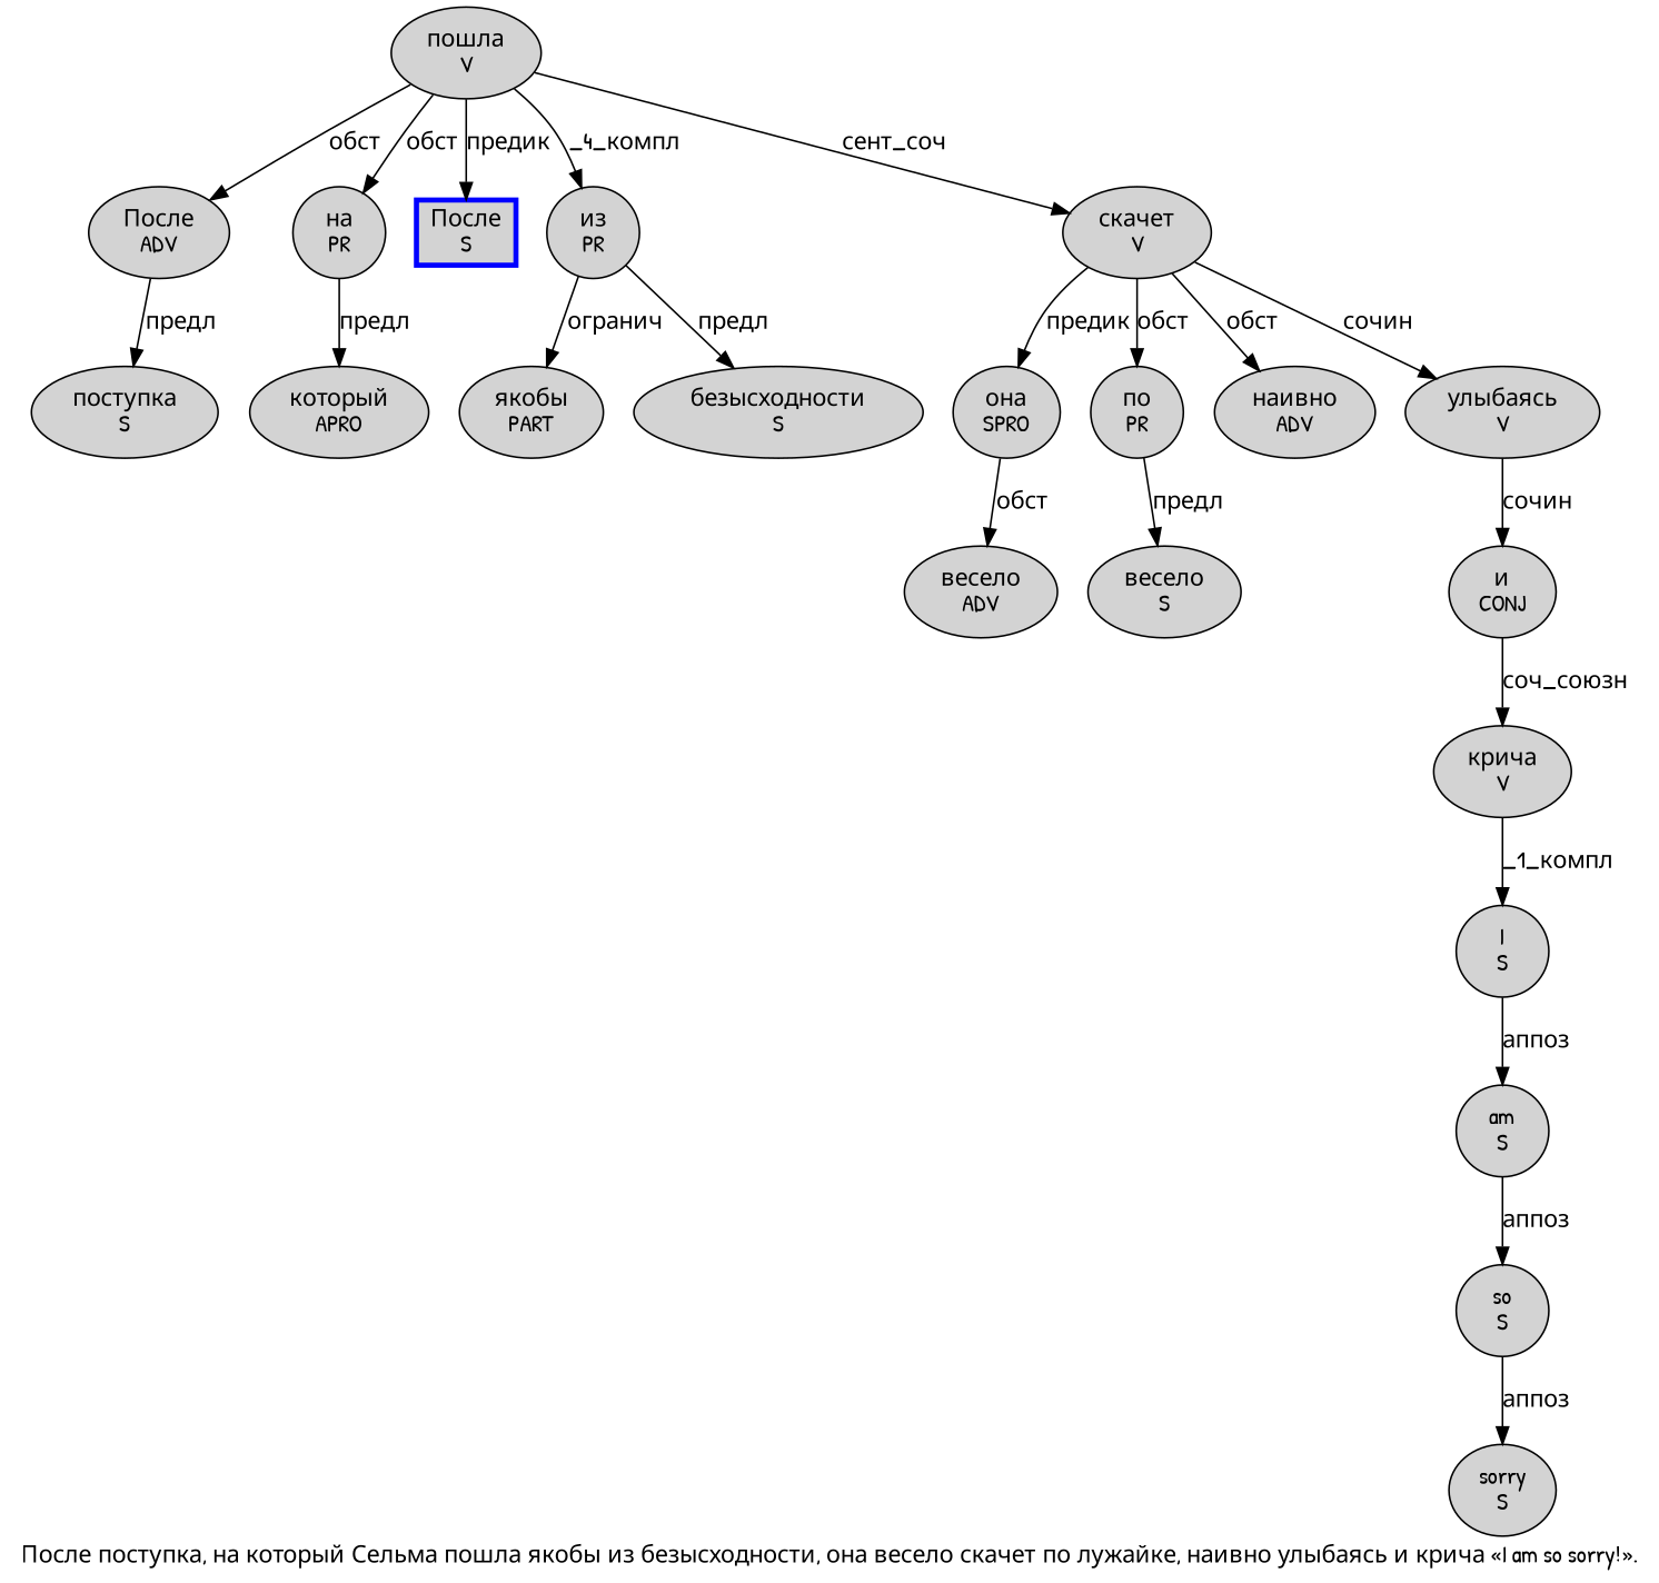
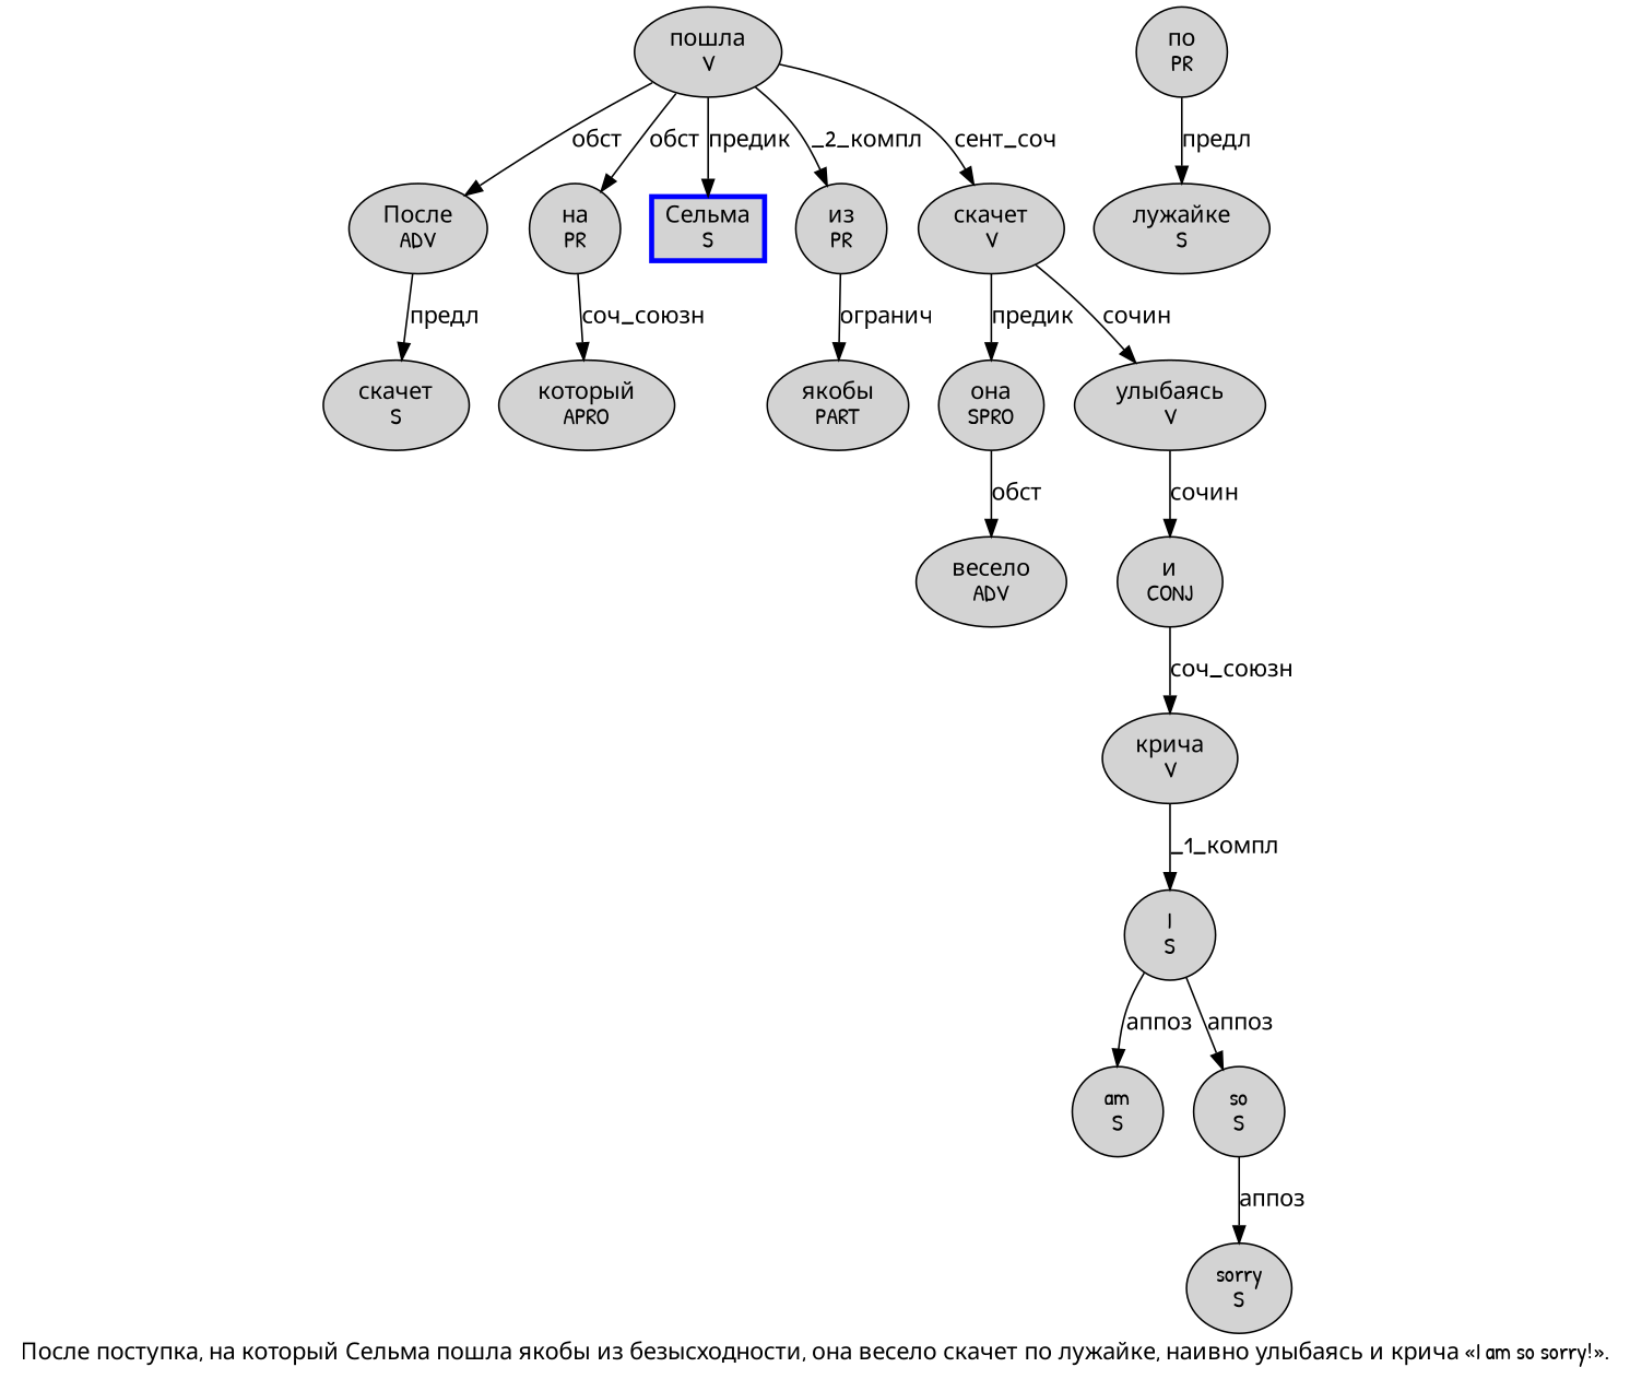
  digraph {
    fontname="Patrick Hand"
    label="После поступка, на который Сельма пошла якобы из безысходности, она весело скачет по лужайке, наивно улыбаясь и крича «I am so sorry!»."
    node [fillcolor=lightgray fontname="Patrick Hand" penwidth=1 shape=ellipse style=filled]
    edge [fontname="Patrick Hand"]
    n1 [label="После\nADV"]
-   n2 [label="поступка\nS"]
+   n2 [label="скачет\nS"]
    n3 [label="на\nPR"]
    n4 [label="который\nAPRO"]
-   n5 [color=blue label="После\nS" penwidth=3 shape=box]
+   n5 [color=blue label="Сельма\nS" penwidth=3 shape=box]
    n6 [label="пошла\nV"]
    n7 [label="из\nPR"]
    n8 [label="скачет\nV"]
    n9 [label="якобы\nPART"]
-   n10 [label="безысходности\nS"]
    n11 [label="она\nSPRO"]
    n12 [label="по\nPR"]
-   n13 [label="наивно\nADV"]
    n14 [label="улыбаясь\nV"]
    n15 [label="весело\nADV"]
-   n16 [label="весело\nS"]
+   n16 [label="лужайке\nS"]
    n17 [label="и\nCONJ"]
    n18 [label="крича\nV"]
    n19 [label="I\nS"]
    n20 [label="am\nS"]
    n21 [label="so\nS"]
    n22 [label="sorry\nS"]
    n1 -> n2 [label="предл"]
-   n3 -> n4 [label="предл"]
+   n3 -> n4 [label="соч_союзн"]
    n6 -> n1 [label="обст"]
    n6 -> n3 [label="обст"]
    n6 -> n5 [label="предик"]
-   n6 -> n7 [label="_4_компл"]
+   n6 -> n7 [label="_2_компл"]
    n6 -> n8 [label="сент_соч"]
    n7 -> n9 [label="огранич"]
-   n7 -> n10 [label="предл"]
    n8 -> n11 [label="предик"]
-   n8 -> n12 [label="обст"]
-   n8 -> n13 [label="обст"]
    n8 -> n14 [label="сочин"]
    n11 -> n15 [label="обст"]
    n12 -> n16 [label="предл"]
    n14 -> n17 [label="сочин"]
    n17 -> n18 [label="соч_союзн"]
    n18 -> n19 [label="_1_компл"]
    n19 -> n20 [label="аппоз"]
-   n20 -> n21 [label="аппоз"]
+   n19 -> n21 [label="аппоз"]
    n21 -> n22 [label="аппоз"]
  }
